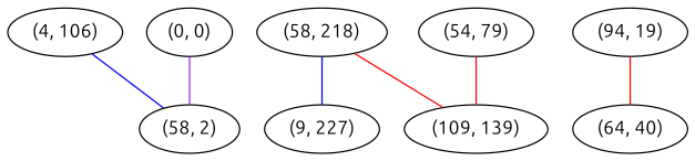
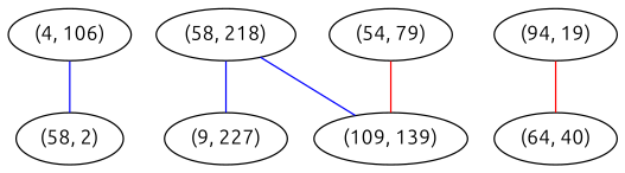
  graph {
    fontname=Ubuntu
    node [fontname=Ubuntu]
    edge [color=red fontname=Ubuntu weight=1]
    "(4, 106)"
    "(58, 2)"
-   "(0, 0)"
    "(58, 218)"
    "(9, 227)"
    "(109, 139)"
    "(54, 79)"
    "(94, 19)"
    "(64, 40)"
    "(4, 106)" -- "(58, 2)" [color=blue]
-   "(0, 0)" -- "(58, 2)" [color=purple weight=4]
    "(58, 218)" -- "(9, 227)" [color=blue weight=3]
-   "(58, 218)" -- "(109, 139)"
+   "(58, 218)" -- "(109, 139)" [color=blue]
    "(54, 79)" -- "(109, 139)"
    "(94, 19)" -- "(64, 40)"
  }
